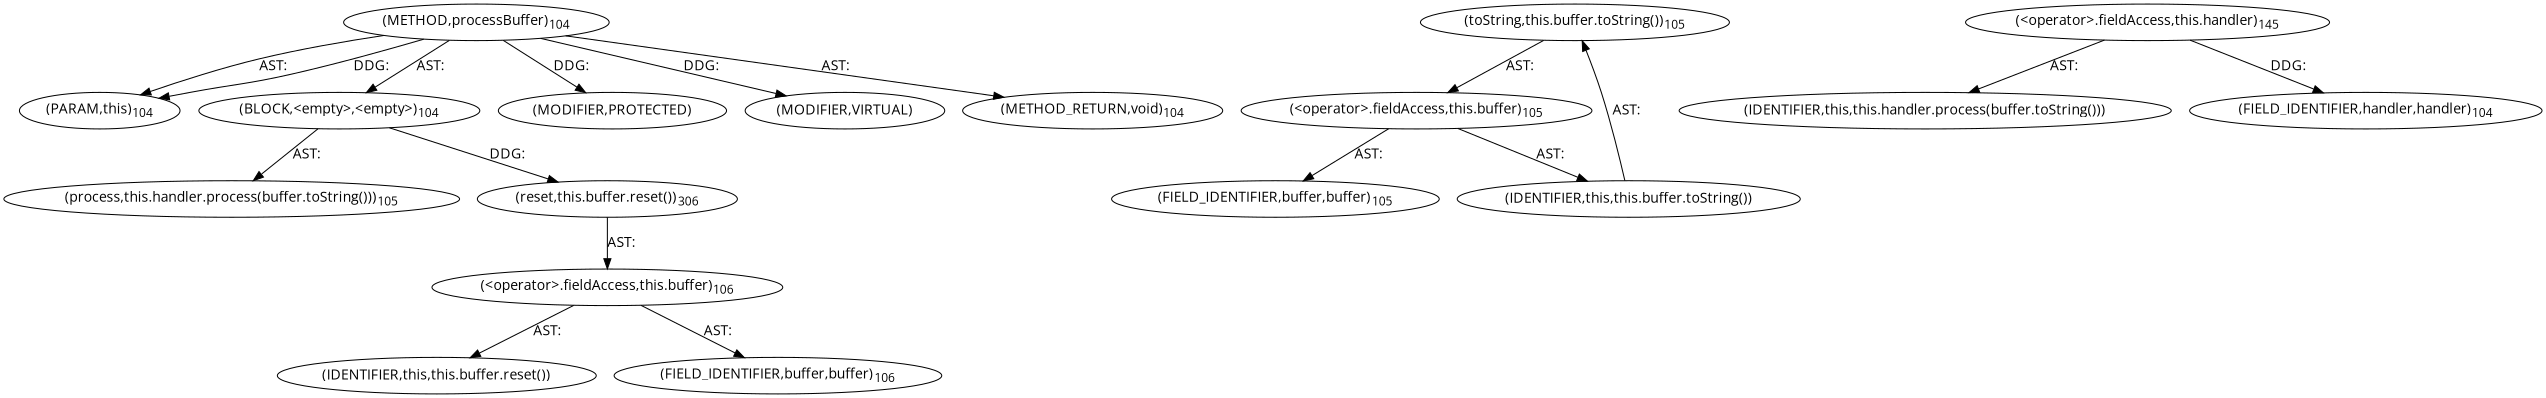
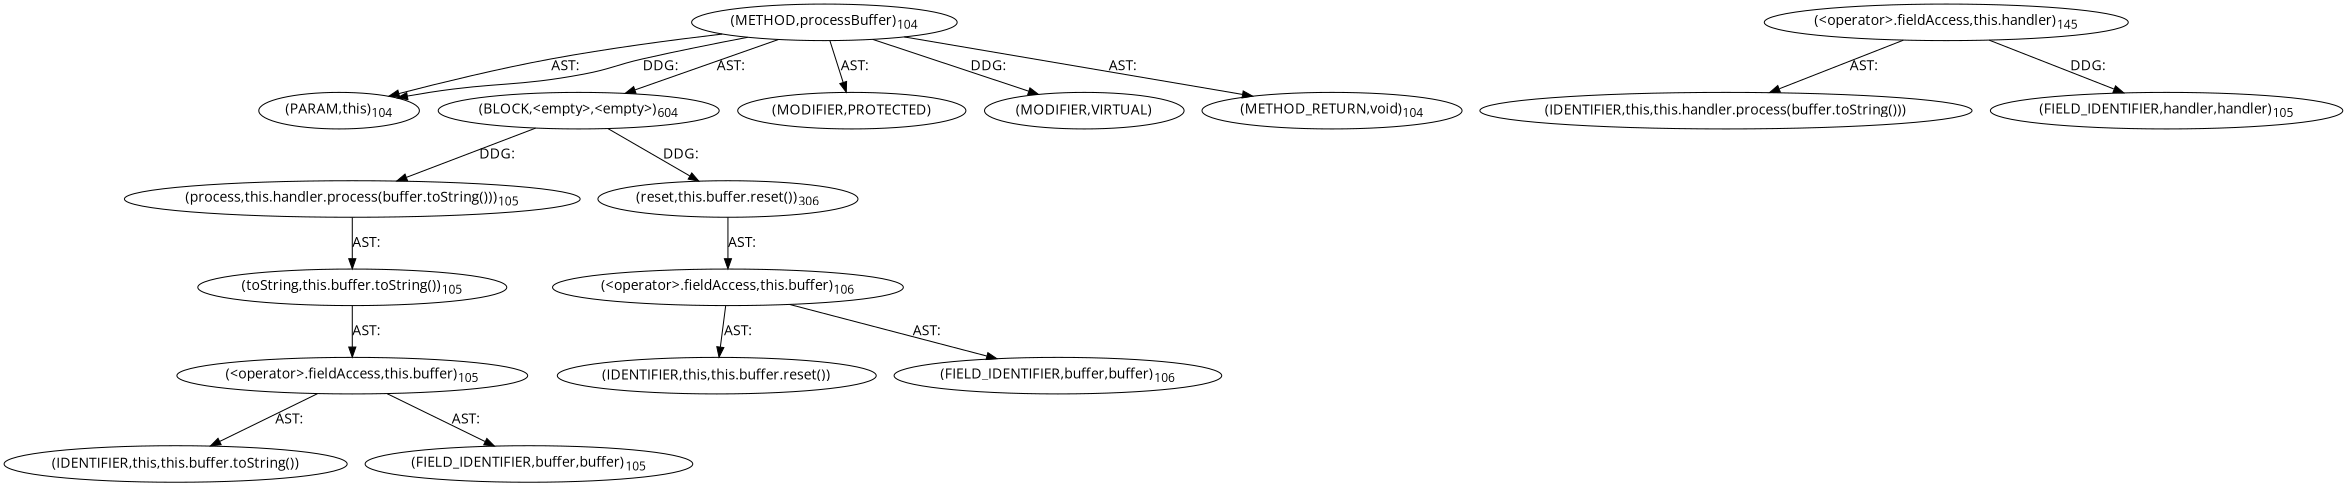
  digraph {
    fontname="Open Sans"
    node [fontname="Open Sans"]
    edge [fontname="Open Sans"]
    n1 [label=<(METHOD,processBuffer)<SUB>104</SUB>>]
    n2 [label=<(PARAM,this)<SUB>104</SUB>>]
-   n3 [label=<(BLOCK,&lt;empty&gt;,&lt;empty&gt;)<SUB>104</SUB>>]
+   n3 [label=<(BLOCK,&lt;empty&gt;,&lt;empty&gt;)<SUB>604</SUB>>]
    n4 [label=<(MODIFIER,PROTECTED)>]
    n5 [label=<(MODIFIER,VIRTUAL)>]
    n6 [label=<(METHOD_RETURN,void)<SUB>104</SUB>>]
    n7 [label=<(process,this.handler.process(buffer.toString()))<SUB>105</SUB>>]
    n8 [label=<(reset,this.buffer.reset())<SUB>306</SUB>>]
    n9 [label=<(toString,this.buffer.toString())<SUB>105</SUB>>]
    n10 [label=<(&lt;operator&gt;.fieldAccess,this.buffer)<SUB>106</SUB>>]
    n11 [label=<(&lt;operator&gt;.fieldAccess,this.handler)<SUB>145</SUB>>]
    n12 [label=<(IDENTIFIER,this,this.handler.process(buffer.toString()))>]
-   n13 [label=<(FIELD_IDENTIFIER,handler,handler)<SUB>104</SUB>>]
+   n13 [label=<(FIELD_IDENTIFIER,handler,handler)<SUB>105</SUB>>]
    n14 [label=<(&lt;operator&gt;.fieldAccess,this.buffer)<SUB>105</SUB>>]
    n15 [label=<(IDENTIFIER,this,this.buffer.toString())>]
    n16 [label=<(FIELD_IDENTIFIER,buffer,buffer)<SUB>105</SUB>>]
    n17 [label=<(IDENTIFIER,this,this.buffer.reset())>]
    n18 [label=<(FIELD_IDENTIFIER,buffer,buffer)<SUB>106</SUB>>]
    n1 -> n2 [label="AST: "]
    n1 -> n2 [label="DDG: "]
    n1 -> n3 [label="AST: "]
-   n1 -> n4 [label="DDG: "]
+   n1 -> n4 [label="AST: "]
    n1 -> n5 [label="DDG: "]
    n1 -> n6 [label="AST: "]
-   n3 -> n7 [label="AST: "]
+   n3 -> n7 [label="DDG: "]
    n3 -> n8 [label="DDG: "]
-   n15 -> n9 [label="AST: "]
+   n7 -> n9 [label="AST: "]
    n8 -> n10 [label="AST: "]
    n9 -> n14 [label="AST: "]
    n10 -> n17 [label="AST: "]
    n10 -> n18 [label="AST: "]
    n11 -> n12 [label="AST: "]
    n11 -> n13 [label="DDG: "]
    n14 -> n15 [label="AST: "]
    n14 -> n16 [label="AST: "]
  }
